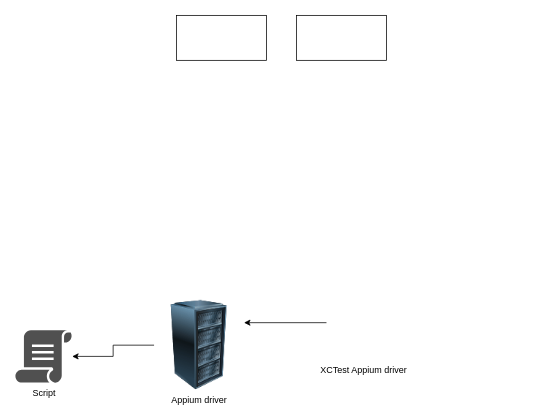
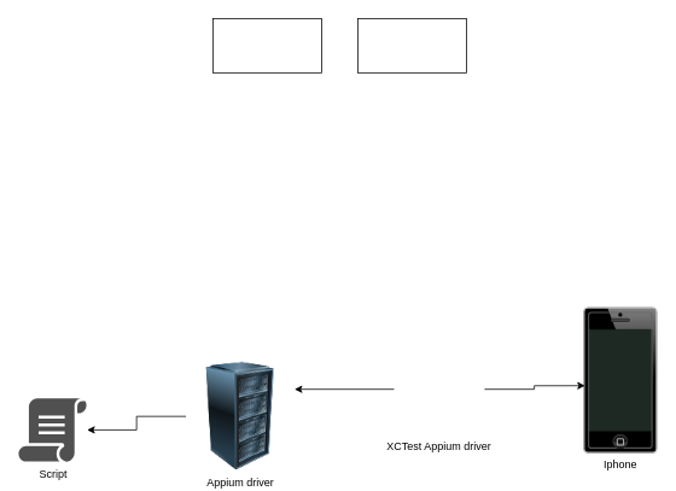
  <mxCell id="0" />
  <mxCell id="1" parent="0" />
  <mxCell id="2" value="" style="rounded=0;whiteSpace=wrap;html=1;" parent="1" vertex="1"><mxGeometry x="235" y="20" width="120" height="60" as="geometry" /></mxCell>
  <mxCell id="3" value="" style="rounded=0;whiteSpace=wrap;html=1;" parent="1" vertex="1"><mxGeometry x="395" y="20" width="120" height="60" as="geometry" /></mxCell>
  <mxCell id="4" style="edgeStyle=orthogonalEdgeStyle;rounded=0;orthogonalLoop=1;jettySize=auto;html=1;" parent="1" source="5" target="10" edge="1"><mxGeometry relative="1" as="geometry" /></mxCell>
  <mxCell id="5" value="Appium driver" style="image;html=1;image=img/lib/clip_art/computers/Server_Rack_128x128.png" parent="1" vertex="1"><mxGeometry x="205" y="400" width="120" height="120" as="geometry" /></mxCell>
+ <mxCell id="6" value="Iphone" style="verticalLabelPosition=bottom;verticalAlign=top;html=1;shadow=0;dashed=0;strokeWidth=1;shape=mxgraph.ios.iPhone;bgStyle=bgGreen;fillColor=#aaaaaa;sketch=0;" parent="1" vertex="1"><mxGeometry x="645" y="340" width="80" height="160" as="geometry" /></mxCell>
  <mxCell id="7" style="edgeStyle=orthogonalEdgeStyle;rounded=0;orthogonalLoop=1;jettySize=auto;html=1;entryX=1;entryY=0.25;entryDx=0;entryDy=0;" parent="1" source="8" target="5" edge="1"><mxGeometry relative="1" as="geometry" /></mxCell>
  <mxCell id="8" value="XCTest Appium driver" style="shape=image;verticalLabelPosition=bottom;labelBackgroundColor=default;verticalAlign=top;aspect=fixed;imageAspect=0;image=https://cdn-images-1.medium.com/max/1600/1*Z0AH-kvjNsUKlcgjP01rmA.png;" parent="1" vertex="1"><mxGeometry x="435" y="380" width="100" height="100" as="geometry" /></mxCell>
+ <mxCell id="9" style="edgeStyle=orthogonalEdgeStyle;rounded=0;orthogonalLoop=1;jettySize=auto;html=1;entryX=0.013;entryY=0.538;entryDx=0;entryDy=0;entryPerimeter=0;" parent="1" source="8" target="6" edge="1"><mxGeometry relative="1" as="geometry" /></mxCell>
  <mxCell id="10" value="Script" style="sketch=0;pointerEvents=1;shadow=0;dashed=0;html=1;strokeColor=none;fillColor=#505050;labelPosition=center;verticalLabelPosition=bottom;verticalAlign=top;outlineConnect=0;align=center;shape=mxgraph.office.concepts.script;" parent="1" vertex="1"><mxGeometry x="20" y="440" width="75.71" height="70" as="geometry" /></mxCell>
